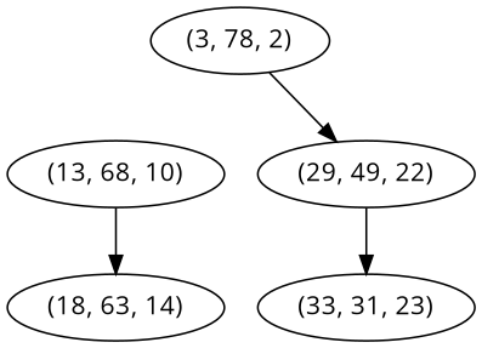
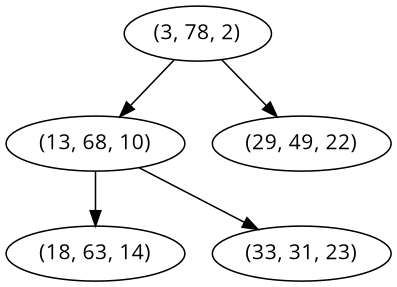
  digraph {
    fontname="Open Sans"
    node [fontname="Open Sans"]
    edge [fontname="Open Sans"]
    "(3, 78, 2)"
    "(13, 68, 10)"
    "(29, 49, 22)"
    "(18, 63, 14)"
    n5 [label="(33, 31, 23)"]
+   "(3, 78, 2)" -> "(13, 68, 10)"
    "(3, 78, 2)" -> "(29, 49, 22)"
    "(13, 68, 10)" -> "(18, 63, 14)"
-   "(29, 49, 22)" -> n5
+   "(13, 68, 10)" -> n5
  }
